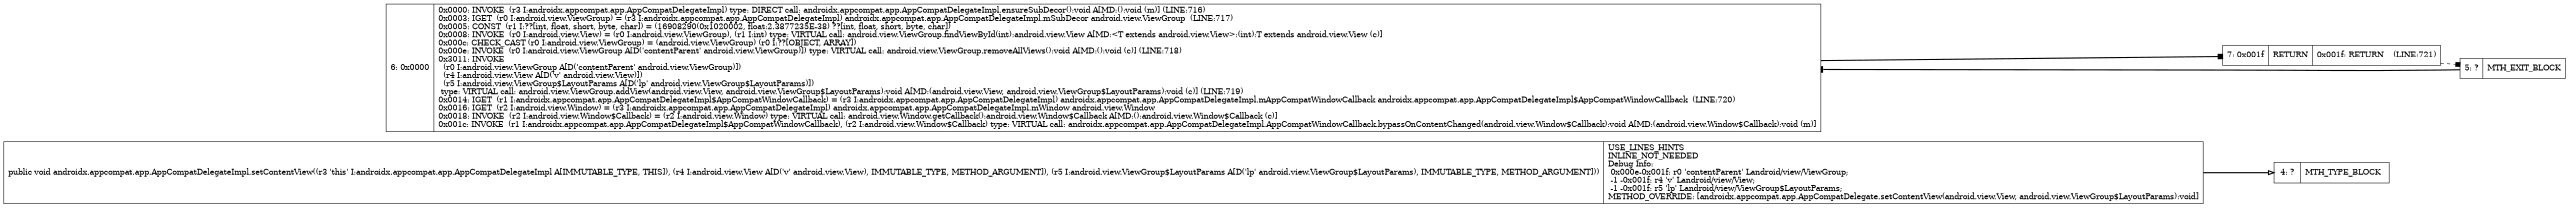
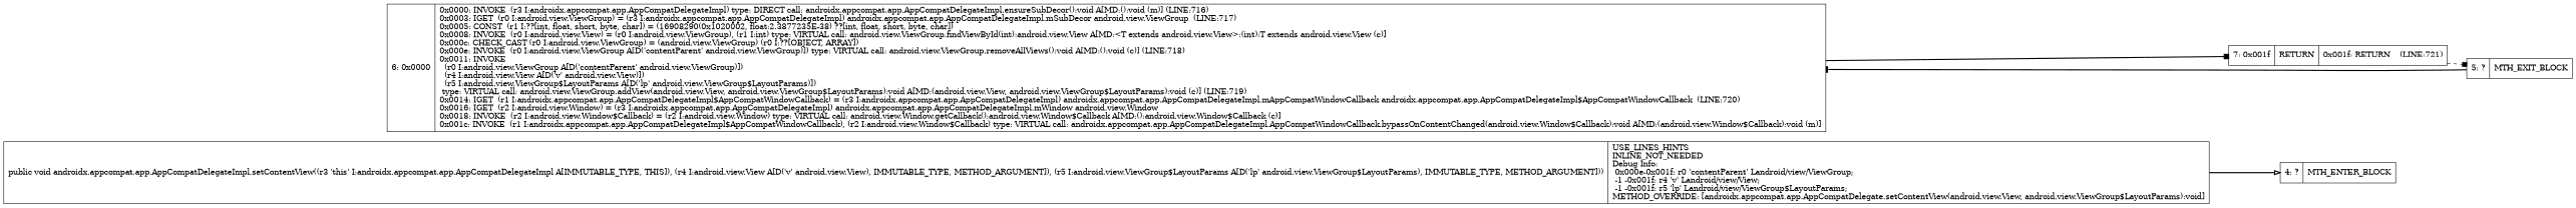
  digraph {
    rankdir=LR
    node [shape=record]
    edge [arrowhead=box style=bold]
-   n1 [label="{4\:\ ?|MTH_TYPE_BLOCK\l}"]
-   n2 [label="{6\:\ 0x0000|0x0000: INVOKE  (r3 I:androidx.appcompat.app.AppCompatDelegateImpl) type: DIRECT call: androidx.appcompat.app.AppCompatDelegateImpl.ensureSubDecor():void A[MD:():void (m)] (LINE:716)\l0x0003: IGET  (r0 I:android.view.ViewGroup) = (r3 I:androidx.appcompat.app.AppCompatDelegateImpl) androidx.appcompat.app.AppCompatDelegateImpl.mSubDecor android.view.ViewGroup  (LINE:717)\l0x0005: CONST  (r1 I:??[int, float, short, byte, char]) = (16908290(0x1020002, float:2.3877235E\-38) ??[int, float, short, byte, char]) \l0x0008: INVOKE  (r0 I:android.view.View) = (r0 I:android.view.ViewGroup), (r1 I:int) type: VIRTUAL call: android.view.ViewGroup.findViewById(int):android.view.View A[MD:\<T extends android.view.View\>:(int):T extends android.view.View (c)]\l0x000c: CHECK_CAST (r0 I:android.view.ViewGroup) = (android.view.ViewGroup) (r0 I:??[OBJECT, ARRAY]) \l0x000e: INVOKE  (r0 I:android.view.ViewGroup A[D('contentParent' android.view.ViewGroup)]) type: VIRTUAL call: android.view.ViewGroup.removeAllViews():void A[MD:():void (c)] (LINE:718)\l0x3011: INVOKE  \l  (r0 I:android.view.ViewGroup A[D('contentParent' android.view.ViewGroup)])\l  (r4 I:android.view.View A[D('v' android.view.View)])\l  (r5 I:android.view.ViewGroup$LayoutParams A[D('lp' android.view.ViewGroup$LayoutParams)])\l type: VIRTUAL call: android.view.ViewGroup.addView(android.view.View, android.view.ViewGroup$LayoutParams):void A[MD:(android.view.View, android.view.ViewGroup$LayoutParams):void (c)] (LINE:719)\l0x0014: IGET  (r1 I:androidx.appcompat.app.AppCompatDelegateImpl$AppCompatWindowCallback) = (r3 I:androidx.appcompat.app.AppCompatDelegateImpl) androidx.appcompat.app.AppCompatDelegateImpl.mAppCompatWindowCallback androidx.appcompat.app.AppCompatDelegateImpl$AppCompatWindowCallback  (LINE:720)\l0x0016: IGET  (r2 I:android.view.Window) = (r3 I:androidx.appcompat.app.AppCompatDelegateImpl) androidx.appcompat.app.AppCompatDelegateImpl.mWindow android.view.Window \l0x0018: INVOKE  (r2 I:android.view.Window$Callback) = (r2 I:android.view.Window) type: VIRTUAL call: android.view.Window.getCallback():android.view.Window$Callback A[MD:():android.view.Window$Callback (c)]\l0x001c: INVOKE  (r1 I:androidx.appcompat.app.AppCompatDelegateImpl$AppCompatWindowCallback), (r2 I:android.view.Window$Callback) type: VIRTUAL call: androidx.appcompat.app.AppCompatDelegateImpl.AppCompatWindowCallback.bypassOnContentChanged(android.view.Window$Callback):void A[MD:(android.view.Window$Callback):void (m)]\l}"]
+   n1 [label="{4\:\ ?|MTH_ENTER_BLOCK\l}"]
+   n2 [label="{6\:\ 0x0000|0x0000: INVOKE  (r3 I:androidx.appcompat.app.AppCompatDelegateImpl) type: DIRECT call: androidx.appcompat.app.AppCompatDelegateImpl.ensureSubDecor():void A[MD:():void (m)] (LINE:716)\l0x0003: IGET  (r0 I:android.view.ViewGroup) = (r3 I:androidx.appcompat.app.AppCompatDelegateImpl) androidx.appcompat.app.AppCompatDelegateImpl.mSubDecor android.view.ViewGroup  (LINE:717)\l0x0005: CONST  (r1 I:??[int, float, short, byte, char]) = (16908290(0x1020002, float:2.3877235E\-38) ??[int, float, short, byte, char]) \l0x0008: INVOKE  (r0 I:android.view.View) = (r0 I:android.view.ViewGroup), (r1 I:int) type: VIRTUAL call: android.view.ViewGroup.findViewById(int):android.view.View A[MD:\<T extends android.view.View\>:(int):T extends android.view.View (c)]\l0x000c: CHECK_CAST (r0 I:android.view.ViewGroup) = (android.view.ViewGroup) (r0 I:??[OBJECT, ARRAY]) \l0x000e: INVOKE  (r0 I:android.view.ViewGroup A[D('contentParent' android.view.ViewGroup)]) type: VIRTUAL call: android.view.ViewGroup.removeAllViews():void A[MD:():void (c)] (LINE:718)\l0x0011: INVOKE  \l  (r0 I:android.view.ViewGroup A[D('contentParent' android.view.ViewGroup)])\l  (r4 I:android.view.View A[D('v' android.view.View)])\l  (r5 I:android.view.ViewGroup$LayoutParams A[D('lp' android.view.ViewGroup$LayoutParams)])\l type: VIRTUAL call: android.view.ViewGroup.addView(android.view.View, android.view.ViewGroup$LayoutParams):void A[MD:(android.view.View, android.view.ViewGroup$LayoutParams):void (c)] (LINE:719)\l0x0014: IGET  (r1 I:androidx.appcompat.app.AppCompatDelegateImpl$AppCompatWindowCallback) = (r3 I:androidx.appcompat.app.AppCompatDelegateImpl) androidx.appcompat.app.AppCompatDelegateImpl.mAppCompatWindowCallback androidx.appcompat.app.AppCompatDelegateImpl$AppCompatWindowCallback  (LINE:720)\l0x0016: IGET  (r2 I:android.view.Window) = (r3 I:androidx.appcompat.app.AppCompatDelegateImpl) androidx.appcompat.app.AppCompatDelegateImpl.mWindow android.view.Window \l0x0018: INVOKE  (r2 I:android.view.Window$Callback) = (r2 I:android.view.Window) type: VIRTUAL call: android.view.Window.getCallback():android.view.Window$Callback A[MD:():android.view.Window$Callback (c)]\l0x001c: INVOKE  (r1 I:androidx.appcompat.app.AppCompatDelegateImpl$AppCompatWindowCallback), (r2 I:android.view.Window$Callback) type: VIRTUAL call: androidx.appcompat.app.AppCompatDelegateImpl.AppCompatWindowCallback.bypassOnContentChanged(android.view.Window$Callback):void A[MD:(android.view.Window$Callback):void (m)]\l}"]
    n3 [label="{7\:\ 0x001f|RETURN\l|0x001f: RETURN    (LINE:721)\l}"]
    n4 [label="{5\:\ ?|MTH_EXIT_BLOCK\l}"]
    n5 [label="{public void androidx.appcompat.app.AppCompatDelegateImpl.setContentView((r3 'this' I:androidx.appcompat.app.AppCompatDelegateImpl A[IMMUTABLE_TYPE, THIS]), (r4 I:android.view.View A[D('v' android.view.View), IMMUTABLE_TYPE, METHOD_ARGUMENT]), (r5 I:android.view.ViewGroup$LayoutParams A[D('lp' android.view.ViewGroup$LayoutParams), IMMUTABLE_TYPE, METHOD_ARGUMENT]))  | USE_LINES_HINTS\lINLINE_NOT_NEEDED\lDebug Info:\l  0x000e\-0x001f: r0 'contentParent' Landroid\/view\/ViewGroup;\l  \-1 \-0x001f: r4 'v' Landroid\/view\/View;\l  \-1 \-0x001f: r5 'lp' Landroid\/view\/ViewGroup$LayoutParams;\lMETHOD_OVERRIDE: [androidx.appcompat.app.AppCompatDelegate.setContentView(android.view.View, android.view.ViewGroup$LayoutParams):void]\l}"]
    n2 -> n3
    n3 -> n4 [style=dashed]
    n4 -> n2 [arrowhead=tee]
    n5 -> n1 [arrowhead=onormal]
  }
